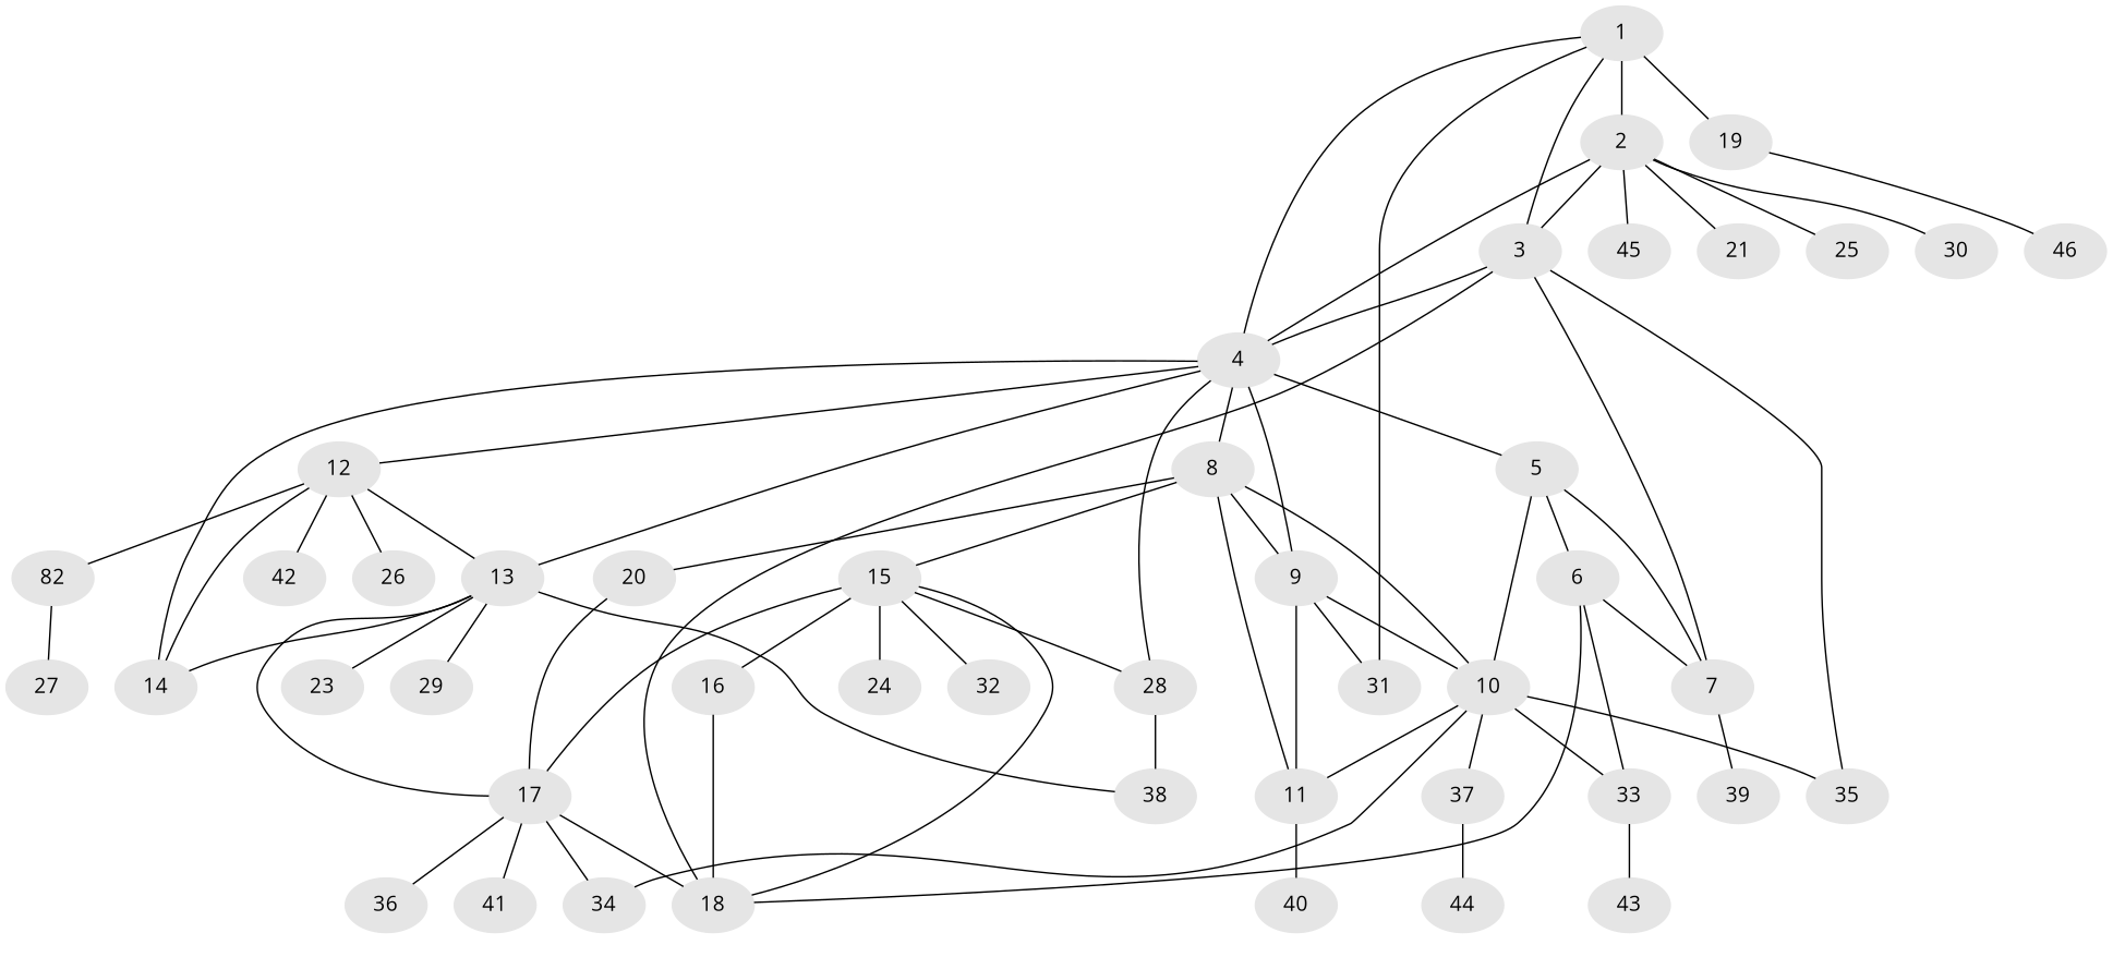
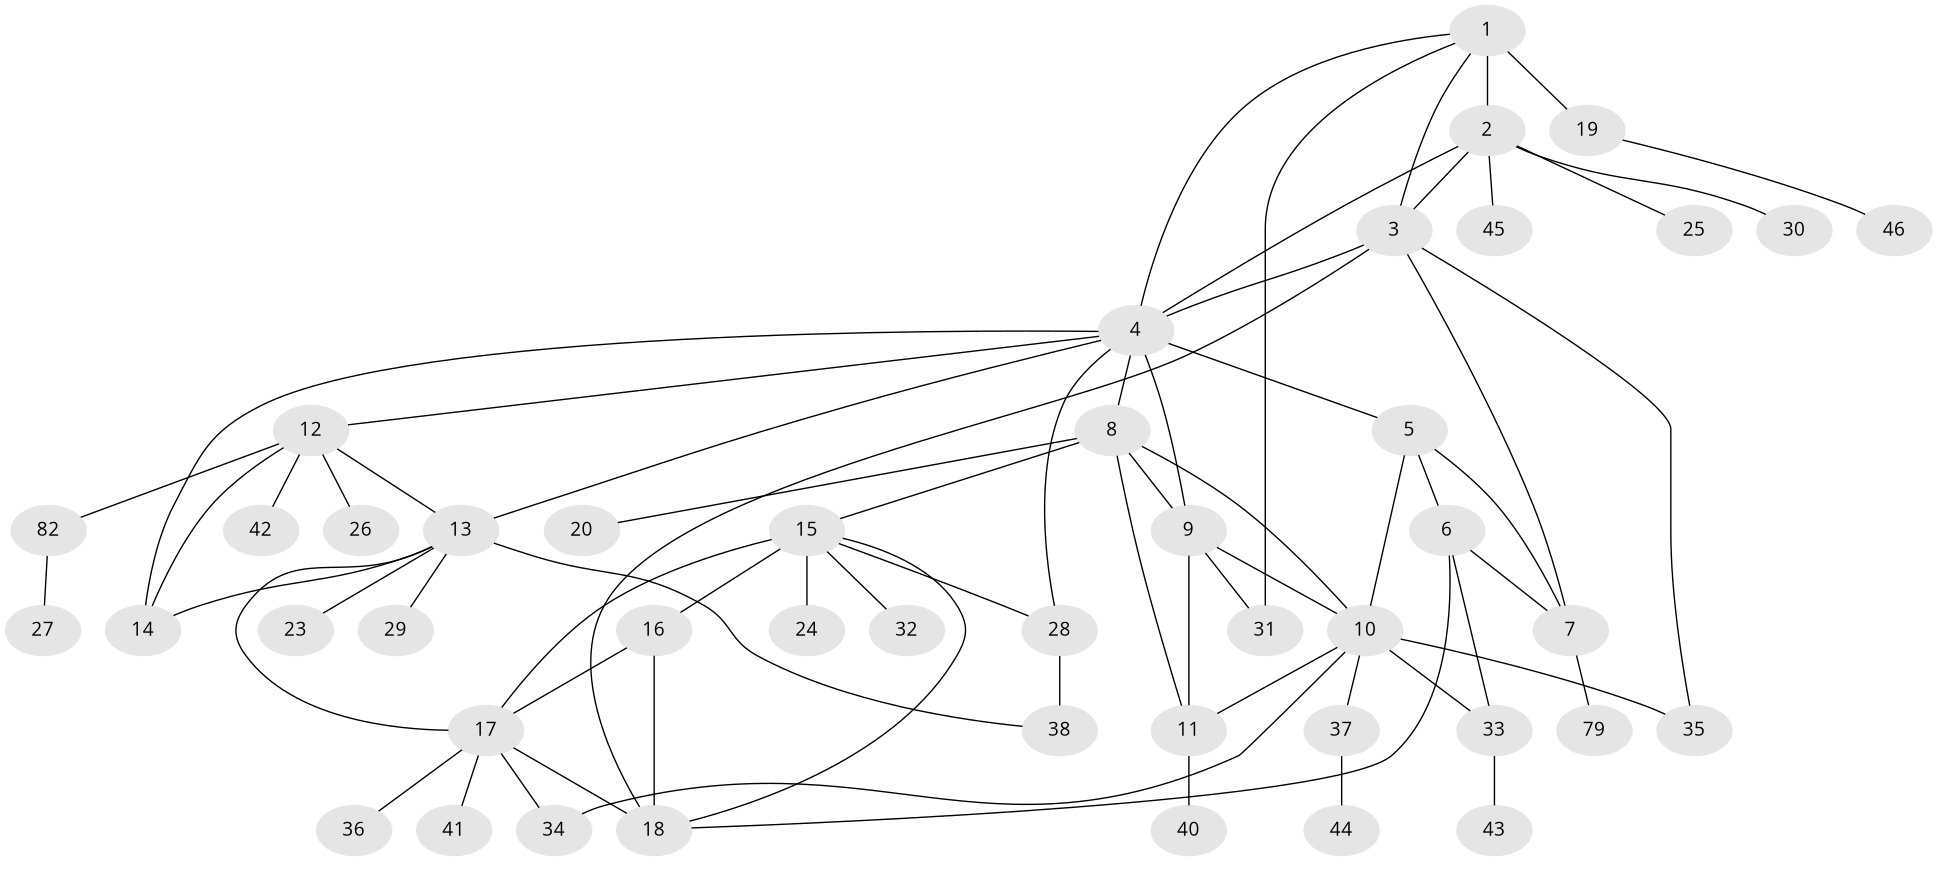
  graph {
    fontname="Open Sans"
    node [color=gray90 fontname="Open Sans" style=filled]
    edge [fontname="Open Sans" weight=1.0]
    1
    2
    3
    4
    19
    31
-   21
    25
    30
    45
    18
    35
    7
    5
    8
    9
    12
    13
    14
    28
    46
    6
    10
    11
    15
    20
    n27 [label=82]
    26
    42
    17
    23
    29
    38
    33
-   39
+   39 [label=79]
    34
    37
    43
    40
    24
    16
    32
    44
    27
    36
    41
    1 -- 2
    1 -- 3
    1 -- 4
    1 -- 19 [weight=3.0]
    1 -- 31
    2 -- 3
    2 -- 4
-   2 -- 21
    2 -- 25
    2 -- 30
    2 -- 45
    3 -- 4 [weight=2.0]
    3 -- 18
    3 -- 35
    3 -- 7
    4 -- 5 [weight=3.0]
    4 -- 8
    4 -- 9 [weight=2.0]
    4 -- 12
    4 -- 13
    4 -- 14
    4 -- 28
    19 -- 46
    7 -- 39
    5 -- 7 [weight=2.0]
    5 -- 6 [weight=2.0]
    5 -- 10
    8 -- 9
    8 -- 10
    8 -- 11
    8 -- 15
    8 -- 20
    9 -- 31
    9 -- 10
    9 -- 11
    12 -- 13
    12 -- 14
    12 -- n27
    12 -- 26
    12 -- 42
    13 -- 14
    13 -- 17
    13 -- 23
    13 -- 29
    13 -- 38 [weight=2.0]
    28 -- 38
    6 -- 18
    6 -- 7
    6 -- 33
    10 -- 35
    10 -- 11
    10 -- 33
    10 -- 34 [weight=2.0]
    10 -- 37
    11 -- 40
    15 -- 18
    15 -- 28
    15 -- 17
    15 -- 24 [weight=7.0]
    15 -- 16
    15 -- 32
    n27 -- 27
    17 -- 18
    17 -- 34
    17 -- 36
    17 -- 41
    33 -- 43
    37 -- 44
    16 -- 18 [weight=4.0]
-   20 -- 17
+   16 -- 17
  }
